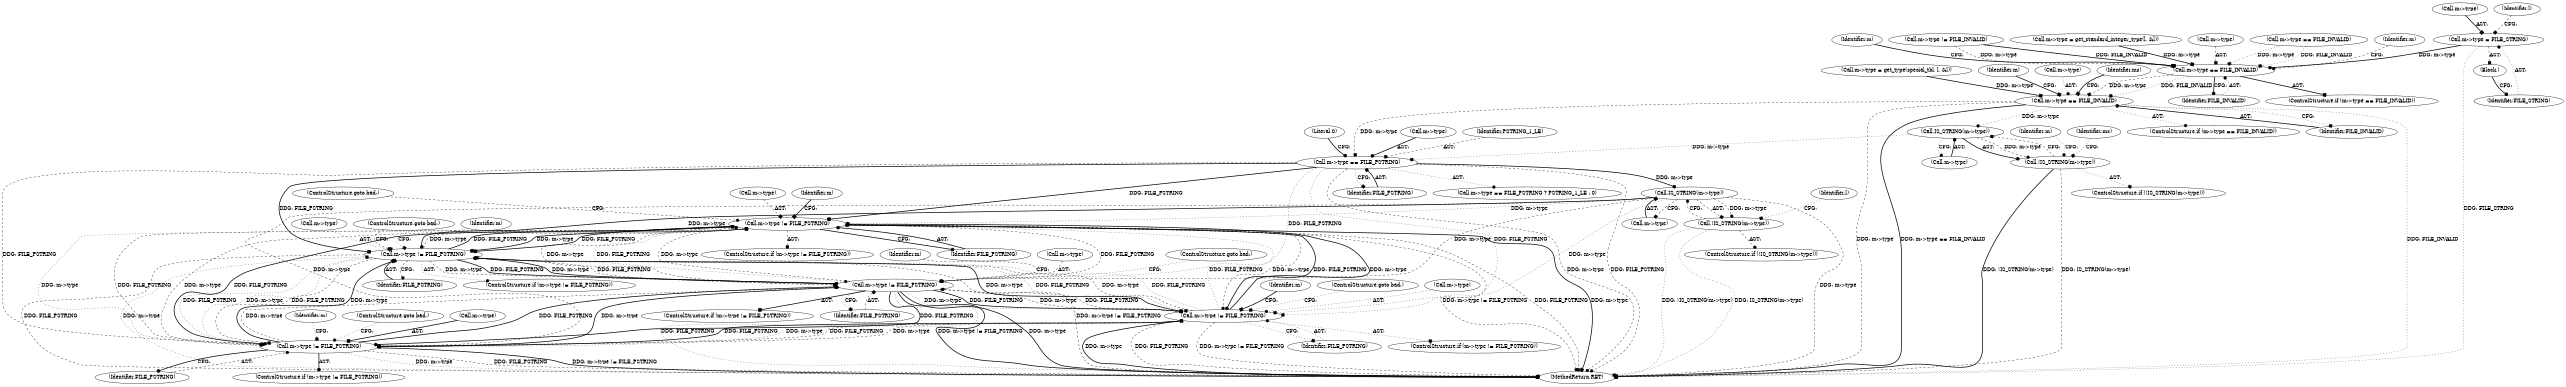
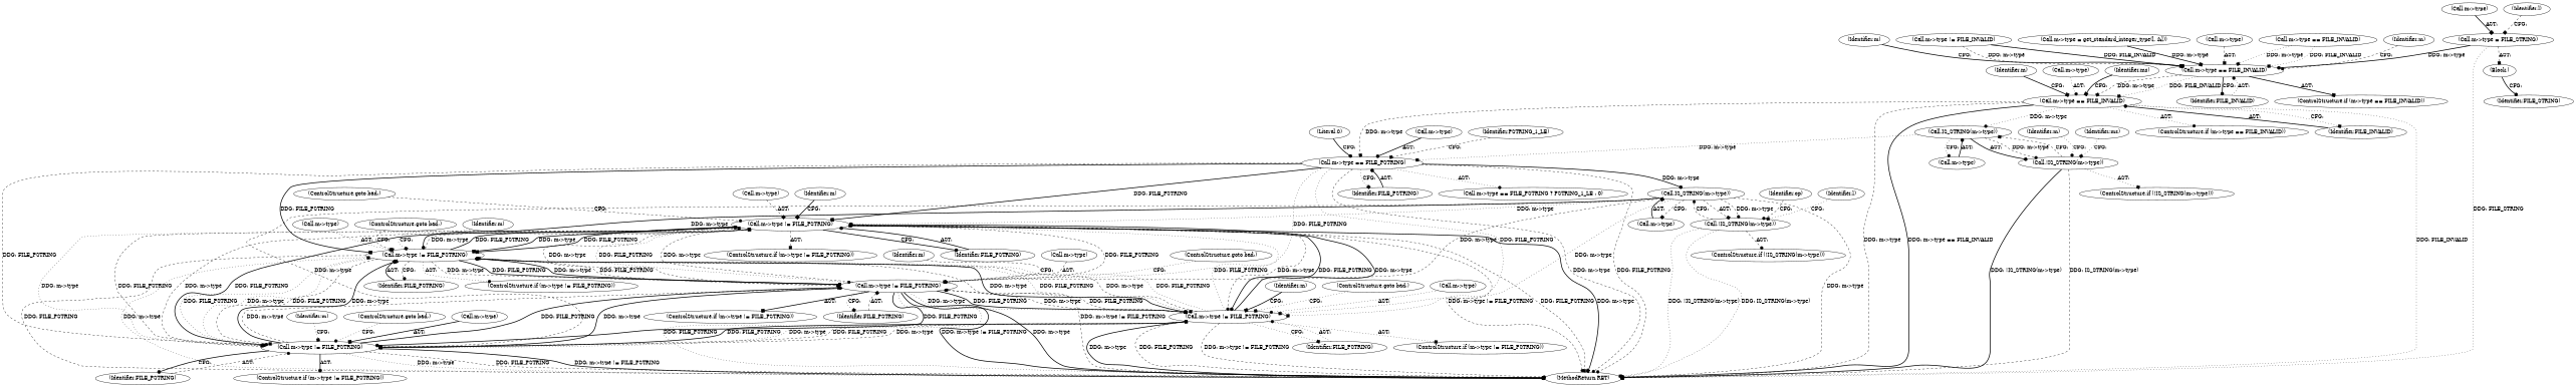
  digraph {
    edge [arrowhead=box style=dashed]
    n1 [label="(Call,m->type = FILE_STRING)"]
    n2 [label="(Call,m->type == FILE_INVALID)"]
    n3 [label="(Block,)"]
    n4 [label="(MethodReturn,RET)"]
    n5 [label="(Call,m->type == FILE_INVALID)"]
    n6 [label="(Identifier,FILE_INVALID)"]
    n7 [label="(ControlStructure,if (m->type == FILE_INVALID))"]
    n8 [label="(Identifier,FILE_STRING)"]
    n9 [label="(Call,IS_STRING(m->type))"]
    n10 [label="(Call,m->type == FILE_PSTRING)"]
    n11 [label="(ControlStructure,if (m->type == FILE_INVALID))"]
    n12 [label="(Identifier,FILE_INVALID)"]
    n13 [label="(Call,!IS_STRING(m->type))"]
    n14 [label="(Call,m->type)"]
    n15 [label="(Call,IS_STRING(m->type))"]
    n16 [label="(Call,m->type != FILE_PSTRING)"]
    n17 [label="(Call,m->type != FILE_PSTRING)"]
    n18 [label="(Call,m->type != FILE_PSTRING)"]
    n19 [label="(Call,m->type != FILE_PSTRING)"]
    n20 [label="(Call,m->type != FILE_PSTRING)"]
    n21 [label="(Identifier,FILE_PSTRING)"]
    n22 [label="(Call,m->type == FILE_PSTRING ? PSTRING_1_LE : 0)"]
    n23 [label="(ControlStructure,if (!IS_STRING(m->type)))"]
    n24 [label="(Call,!IS_STRING(m->type))"]
    n25 [label="(Call,m->type)"]
    n26 [label="(ControlStructure,if (m->type != FILE_PSTRING))"]
    n27 [label="(Identifier,FILE_PSTRING)"]
    n28 [label="(Identifier,FILE_PSTRING)"]
    n29 [label="(ControlStructure,if (m->type != FILE_PSTRING))"]
    n30 [label="(ControlStructure,if (m->type != FILE_PSTRING))"]
    n31 [label="(Identifier,FILE_PSTRING)"]
    n32 [label="(Identifier,FILE_PSTRING)"]
    n33 [label="(ControlStructure,if (m->type != FILE_PSTRING))"]
    n34 [label="(ControlStructure,if (m->type != FILE_PSTRING))"]
    n35 [label="(Identifier,FILE_PSTRING)"]
    n36 [label="(ControlStructure,if (!IS_STRING(m->type)))"]
    n37 [label="(Call,m->type)"]
    n38 [label="(Call,m->type == FILE_INVALID)"]
    n39 [label="(Identifier,m)"]
    n40 [label="(Call,m->type)"]
    n41 [label="(ControlStructure,goto bad;)"]
    n42 [label="(Identifier,m)"]
    n43 [label="(Identifier,ms)"]
    n44 [label="(ControlStructure,goto bad;)"]
-   n45 [label="(Call,m->type = get_type(special_tbl, l, &l))"]
    n46 [label="(Call,m->type)"]
    n47 [label="(Identifier,m)"]
    n48 [label="(Identifier,l)"]
    n49 [label="(Identifier,m)"]
    n50 [label="(Identifier,m)"]
    n51 [label="(Identifier,m)"]
    n52 [label="(ControlStructure,goto bad;)"]
    n53 [label="(Identifier,m)"]
    n54 [label="(ControlStructure,goto bad;)"]
    n55 [label="(Call,m->type != FILE_INVALID)"]
    n56 [label="(Call,m->type)"]
    n57 [label="(Call,m->type = get_standard_integer_type(l, &l))"]
+   n58 [label="(Identifier,op)"]
    n59 [label="(ControlStructure,goto bad;)"]
    n60 [label="(Call,m->type)"]
    n61 [label="(Call,m->type)"]
    n62 [label="(Identifier,PSTRING_1_LE)"]
    n63 [label="(Literal,0)"]
    n64 [label="(Call,m->type)"]
    n65 [label="(Identifier,m)"]
    n66 [label="(Call,m->type)"]
    n67 [label="(Identifier,l)"]
    n68 [label="(Call,m->type)"]
    n69 [label="(Identifier,ms)"]
    n70 [label="(Identifier,m)"]
    n1 -> n2 [arrowhead=dot label="DDG: m->type" style=bold]
    n1 -> n3 [label="AST: "]
    n1 -> n4 [label="DDG: FILE_STRING" style=dotted]
    n2 -> n5 [label="DDG: m->type"]
    n2 -> n5 [label="DDG: FILE_INVALID" style=dotted]
    n2 -> n6 [arrowhead=dot label="CFG: " style=bold]
    n2 -> n7 [label="AST: " style=bold]
    n3 -> n8 [arrowhead=dot label="CFG: " style=bold]
    n5 -> n4 [label="DDG: FILE_INVALID" style=dotted]
    n5 -> n4 [label="DDG: m->type"]
    n5 -> n4 [label="DDG: m->type == FILE_INVALID" style=bold]
    n5 -> n9 [arrowhead=dot label="DDG: m->type" style=dotted]
    n5 -> n10 [label="DDG: m->type"]
    n5 -> n11 [arrowhead=dot label="AST: " style=dotted]
    n5 -> n12 [label="CFG: " style=dotted]
    n6 -> n2 [arrowhead=dot label="AST: " style=dotted]
-   n8 -> n1 [arrowhead=dot label="AST: " style=dotted]
    n9 -> n10 [label="DDG: m->type" style=dotted]
    n9 -> n13 [arrowhead=dot label="AST: " style=bold]
    n9 -> n13 [arrowhead=dot label="DDG: m->type"]
    n9 -> n14 [arrowhead=dot label="CFG: " style=dotted]
    n10 -> n4 [arrowhead=dot label="DDG: m->type"]
    n10 -> n4 [arrowhead=dot label="DDG: FILE_PSTRING"]
    n10 -> n15 [arrowhead=dot label="DDG: m->type" style=bold]
    n10 -> n16 [label="DDG: FILE_PSTRING" style=bold]
    n10 -> n17 [label="DDG: FILE_PSTRING" style=bold]
    n10 -> n18 [arrowhead=dot label="DDG: FILE_PSTRING" style=dotted]
    n10 -> n19 [label="DDG: FILE_PSTRING" style=dotted]
    n10 -> n20 [label="DDG: FILE_PSTRING"]
    n10 -> n21 [label="CFG: " style=dotted]
    n10 -> n22 [arrowhead=dot label="AST: " style=dotted]
    n12 -> n5 [arrowhead=dot label="AST: " style=bold]
    n13 -> n4 [label="DDG: !IS_STRING(m->type)" style=bold]
    n13 -> n4 [arrowhead=dot label="DDG: IS_STRING(m->type)"]
    n13 -> n9 [label="CFG: "]
    n13 -> n23 [label="AST: " style=dotted]
    n14 -> n9 [arrowhead=dot label="AST: " style=bold]
    n15 -> n4 [label="DDG: m->type"]
    n15 -> n16 [arrowhead=dot label="DDG: m->type" style=dotted]
    n15 -> n17 [arrowhead=dot label="DDG: m->type" style=bold]
    n15 -> n18 [label="DDG: m->type"]
    n15 -> n19 [label="DDG: m->type" style=dotted]
    n15 -> n20 [arrowhead=dot label="DDG: m->type"]
    n15 -> n24 [label="AST: "]
    n15 -> n24 [arrowhead=dot label="DDG: m->type"]
    n15 -> n25 [label="CFG: "]
    n16 -> n4 [arrowhead=dot label="DDG: m->type != FILE_PSTRING"]
    n16 -> n4 [label="DDG: FILE_PSTRING"]
    n16 -> n4 [label="DDG: m->type" style=bold]
    n16 -> n17 [label="DDG: m->type" style=bold]
    n16 -> n17 [label="DDG: FILE_PSTRING" style=bold]
    n16 -> n18 [label="DDG: m->type"]
    n16 -> n18 [arrowhead=dot label="DDG: FILE_PSTRING" style=dotted]
    n16 -> n19 [arrowhead=dot label="DDG: m->type"]
    n16 -> n19 [arrowhead=dot label="DDG: FILE_PSTRING" style=bold]
    n16 -> n20 [label="DDG: m->type" style=dotted]
    n16 -> n20 [label="DDG: FILE_PSTRING"]
    n16 -> n26 [label="AST: "]
    n16 -> n27 [arrowhead=dot label="CFG: " style=bold]
    n17 -> n4 [arrowhead=dot label="DDG: FILE_PSTRING"]
    n17 -> n4 [label="DDG: m->type" style=dotted]
    n17 -> n4 [arrowhead=dot label="DDG: m->type != FILE_PSTRING"]
    n17 -> n16 [label="DDG: m->type"]
    n17 -> n16 [arrowhead=dot label="DDG: FILE_PSTRING" style=bold]
    n17 -> n18 [arrowhead=dot label="DDG: m->type"]
    n17 -> n18 [arrowhead=dot label="DDG: FILE_PSTRING" style=bold]
    n17 -> n19 [arrowhead=dot label="DDG: m->type" style=bold]
    n17 -> n19 [label="DDG: FILE_PSTRING" style=dotted]
    n17 -> n20 [arrowhead=dot label="DDG: m->type" style=dotted]
    n17 -> n20 [label="DDG: FILE_PSTRING"]
    n17 -> n28 [arrowhead=dot label="CFG: "]
    n17 -> n29 [arrowhead=dot label="AST: " style=dotted]
    n18 -> n4 [arrowhead=dot label="DDG: FILE_PSTRING" style=dotted]
    n18 -> n4 [arrowhead=dot label="DDG: m->type != FILE_PSTRING" style=bold]
    n18 -> n4 [label="DDG: m->type" style=bold]
    n18 -> n16 [label="DDG: m->type"]
    n18 -> n16 [label="DDG: FILE_PSTRING"]
    n18 -> n17 [arrowhead=dot label="DDG: m->type" style=bold]
    n18 -> n17 [label="DDG: FILE_PSTRING"]
    n18 -> n19 [label="DDG: m->type" style=dotted]
    n18 -> n19 [label="DDG: FILE_PSTRING" style=bold]
    n18 -> n20 [label="DDG: m->type" style=bold]
    n18 -> n20 [arrowhead=dot label="DDG: FILE_PSTRING" style=bold]
    n18 -> n30 [label="AST: " style=bold]
    n18 -> n31 [label="CFG: " style=dotted]
    n19 -> n4 [arrowhead=dot label="DDG: m->type" style=bold]
    n19 -> n4 [arrowhead=dot label="DDG: FILE_PSTRING"]
    n19 -> n4 [arrowhead=dot label="DDG: m->type != FILE_PSTRING"]
    n19 -> n16 [label="DDG: m->type" style=bold]
    n19 -> n16 [label="DDG: FILE_PSTRING" style=dotted]
    n19 -> n17 [arrowhead=dot label="DDG: m->type"]
    n19 -> n17 [arrowhead=dot label="DDG: FILE_PSTRING" style=dotted]
    n19 -> n18 [arrowhead=dot label="DDG: m->type"]
    n19 -> n18 [arrowhead=dot label="DDG: FILE_PSTRING"]
    n19 -> n20 [label="DDG: m->type"]
    n19 -> n20 [label="DDG: FILE_PSTRING" style=bold]
    n19 -> n32 [label="CFG: " style=dotted]
    n19 -> n33 [label="AST: " style=dotted]
    n20 -> n4 [arrowhead=dot label="DDG: m->type" style=dotted]
    n20 -> n4 [label="DDG: FILE_PSTRING"]
    n20 -> n4 [arrowhead=dot label="DDG: m->type != FILE_PSTRING" style=bold]
    n20 -> n16 [label="DDG: m->type"]
    n20 -> n16 [label="DDG: FILE_PSTRING" style=bold]
    n20 -> n17 [label="DDG: m->type" style=bold]
    n20 -> n17 [label="DDG: FILE_PSTRING" style=dotted]
    n20 -> n18 [arrowhead=dot label="DDG: m->type"]
    n20 -> n18 [label="DDG: FILE_PSTRING" style=bold]
    n20 -> n19 [label="DDG: m->type" style=dotted]
    n20 -> n19 [label="DDG: FILE_PSTRING"]
    n20 -> n34 [arrowhead=dot label="AST: " style=bold]
    n20 -> n35 [arrowhead=dot label="CFG: " style=bold]
    n21 -> n10 [arrowhead=dot label="AST: " style=bold]
    n24 -> n4 [label="DDG: !IS_STRING(m->type)" style=dotted]
    n24 -> n4 [arrowhead=dot label="DDG: IS_STRING(m->type)" style=dotted]
    n24 -> n15 [arrowhead=dot label="CFG: "]
    n24 -> n36 [arrowhead=dot label="AST: "]
    n25 -> n15 [label="AST: " style=bold]
    n27 -> n16 [arrowhead=dot label="AST: " style=bold]
    n28 -> n17 [label="AST: " style=bold]
    n31 -> n18 [label="AST: "]
    n32 -> n19 [arrowhead=dot label="AST: " style=dotted]
    n35 -> n20 [arrowhead=dot label="AST: "]
    n37 -> n10 [arrowhead=dot label="AST: " style=bold]
    n38 -> n2 [label="DDG: m->type" style=dotted]
    n38 -> n2 [label="DDG: FILE_INVALID" style=dotted]
    n39 -> n2 [arrowhead=dot label="CFG: "]
    n40 -> n1 [label="AST: " style=bold]
    n41 -> n16 [arrowhead=dot label="CFG: "]
    n42 -> n19 [label="CFG: " style=bold]
    n43 -> n13 [label="CFG: " style=dotted]
    n44 -> n18 [arrowhead=dot label="CFG: " style=dotted]
-   n45 -> n5 [label="DDG: m->type" style=bold]
    n46 -> n17 [label="AST: " style=dotted]
    n47 -> n20 [label="CFG: " style=dotted]
    n48 -> n1 [label="CFG: "]
    n49 -> n5 [label="CFG: " style=bold]
    n50 -> n2 [label="CFG: " style=bold]
    n51 -> n18 [arrowhead=dot label="CFG: "]
    n52 -> n20 [arrowhead=dot label="CFG: " style=dotted]
    n53 -> n13 [arrowhead=dot label="CFG: " style=dotted]
    n54 -> n19 [label="CFG: " style=dotted]
    n55 -> n2 [arrowhead=dot label="DDG: m->type"]
    n55 -> n2 [label="DDG: FILE_INVALID" style=bold]
    n56 -> n18 [arrowhead=dot label="AST: "]
    n57 -> n2 [label="DDG: m->type" style=bold]
+   n58 -> n24 [arrowhead=dot label="CFG: "]
    n59 -> n17 [label="CFG: "]
    n60 -> n2 [label="AST: "]
    n61 -> n19 [arrowhead=dot label="AST: " style=dotted]
-   n62 -> n10 [label="AST: "]
+   n62 -> n10 [label="CFG: "]
    n63 -> n10 [arrowhead=dot label="CFG: " style=bold]
    n64 -> n20 [label="AST: " style=bold]
    n65 -> n17 [label="CFG: " style=dotted]
    n66 -> n16 [label="AST: "]
    n67 -> n24 [label="CFG: " style=dotted]
    n68 -> n5 [arrowhead=dot label="AST: " style=dotted]
    n69 -> n5 [label="CFG: " style=bold]
    n70 -> n16 [label="CFG: " style=bold]
  }
